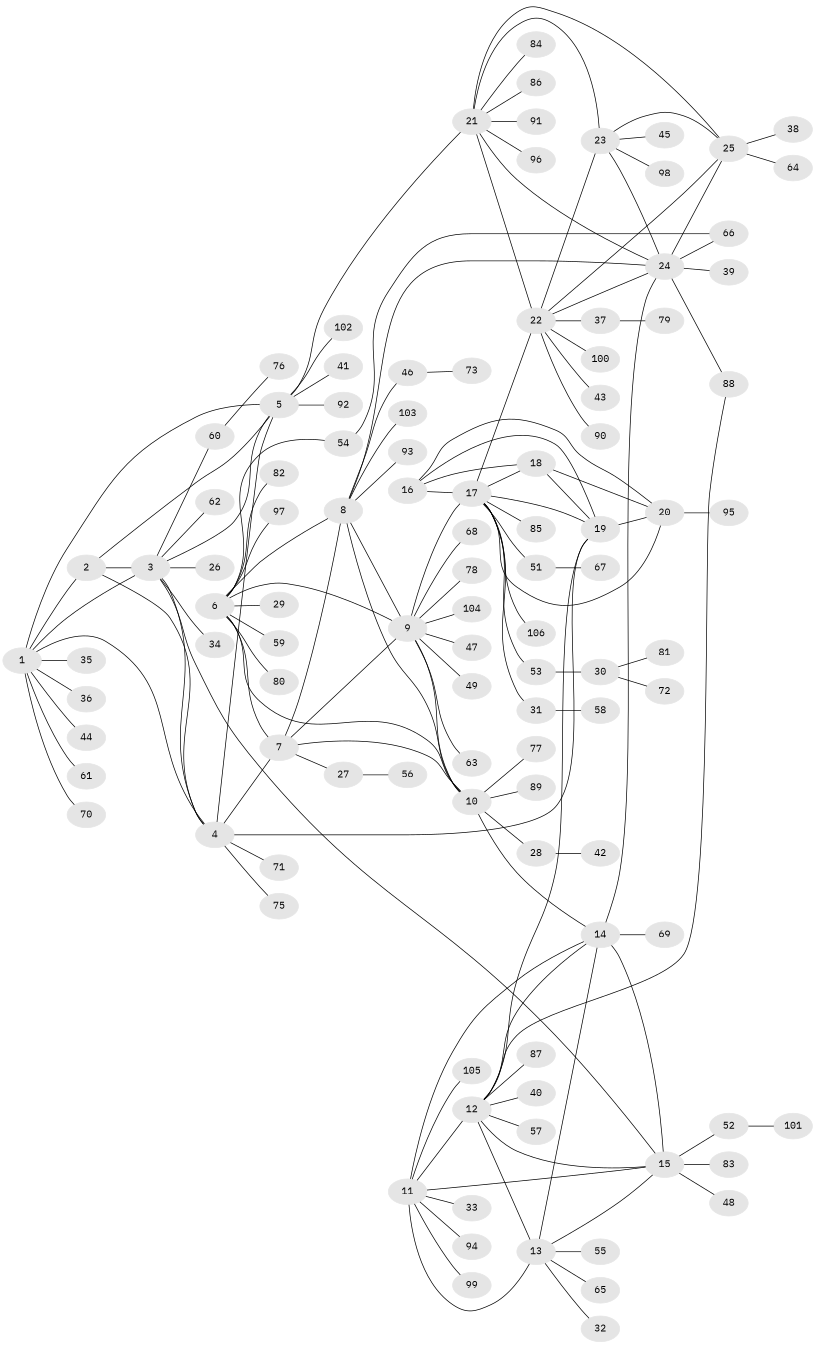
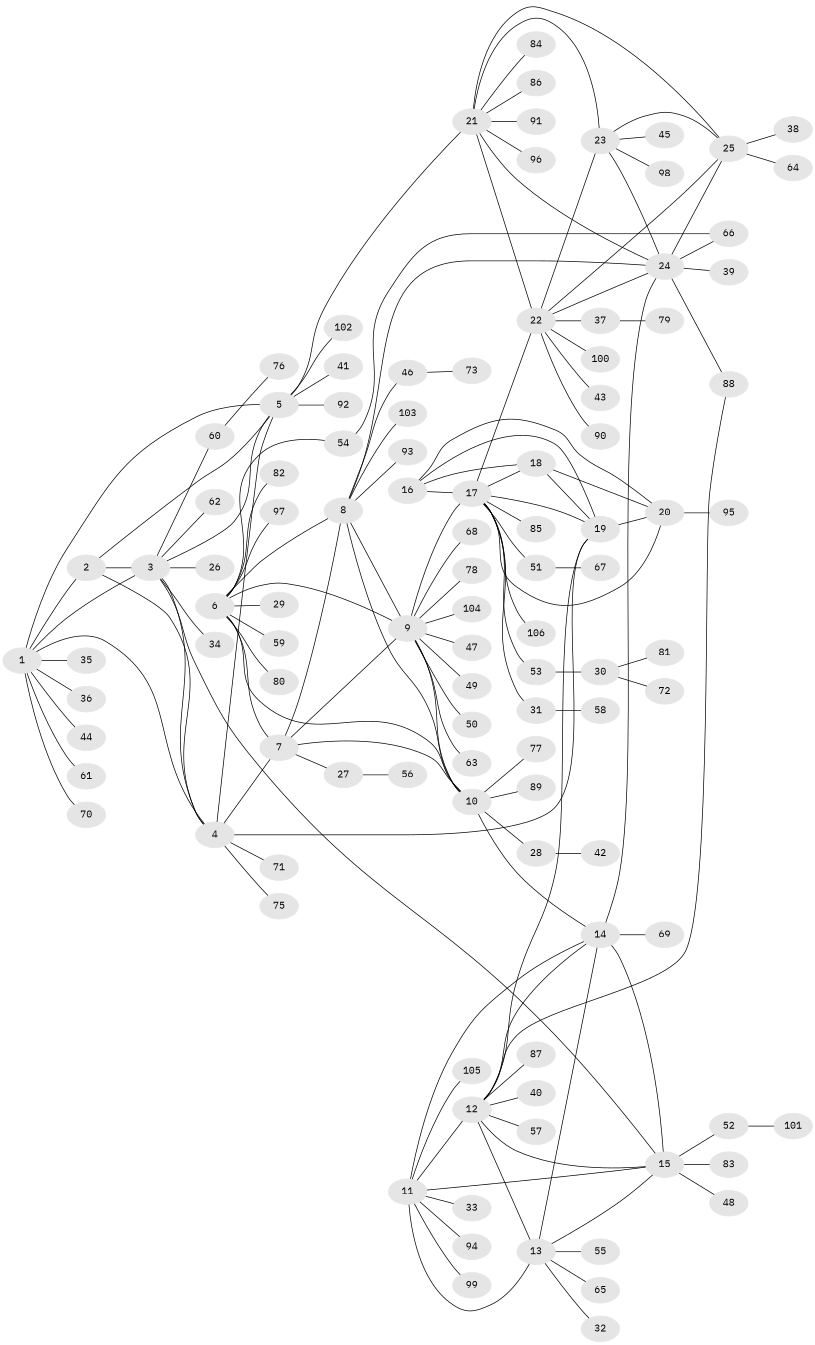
  graph {
    fontname="IBM Plex Mono"
    rankdir=LR
    node [color=gray90 fontname="IBM Plex Mono" style=filled]
    edge [fontname="IBM Plex Mono"]
    1
    2
    3
    4
    5
    35
    36
    44
    61
    70
    15
    26
    34
    60
    62
    7
    19
    71
    75
    21
    41
    92
    102
    48
    52
    83
    76
    8
    9
    10
    27
    20
    24
    22
    23
    25
    84
    86
    91
    96
    6
    29
    54
    59
    80
    82
    97
    46
    93
    103
    17
    47
    49
+   50
    63
    68
    78
    104
    14
    28
    77
    89
    66
    56
    88
    39
    73
    18
    31
    51
    53
    85
    106
    69
    42
    11
    12
    13
    33
    94
    99
    105
    40
    57
    87
    32
    55
    65
    101
    16
    95
    37
    43
    90
    100
    30
    72
    81
    58
    67
    45
    98
    38
    64
    79
    1 -- 2
    1 -- 3
    1 -- 4
    1 -- 5
    1 -- 35
    1 -- 36
    1 -- 44
    1 -- 61
    1 -- 70
    2 -- 3
    2 -- 4
    2 -- 5
    3 -- 4
    3 -- 5
    3 -- 15
    3 -- 26
    3 -- 34
    3 -- 60
    3 -- 62
    4 -- 5
    4 -- 7
    4 -- 19
    4 -- 71
    4 -- 75
    5 -- 21
    5 -- 41
    5 -- 92
    5 -- 102
    15 -- 48
    15 -- 52
    15 -- 83
    60 -- 76
    7 -- 8
    7 -- 9
    7 -- 10
    7 -- 27
    19 -- 20
    21 -- 24
    21 -- 22
    21 -- 23
    21 -- 25
    21 -- 84
    21 -- 86
    21 -- 91
    21 -- 96
    52 -- 101
    8 -- 9
    8 -- 10
    8 -- 24
    8 -- 46
    8 -- 93
    8 -- 103
    9 -- 10
    9 -- 17
    9 -- 47
    9 -- 49
+   9 -- 50
    9 -- 63
    9 -- 68
    9 -- 78
    9 -- 104
    10 -- 14
    10 -- 28
    10 -- 77
    10 -- 89
    27 -- 56
    20 -- 95
    24 -- 25
    24 -- 66
    24 -- 88
    24 -- 39
    22 -- 24
    22 -- 23
    22 -- 25
    22 -- 37
    22 -- 43
    22 -- 90
    22 -- 100
    23 -- 24
    23 -- 25
    23 -- 45
    23 -- 98
    25 -- 38
    25 -- 64
    6 -- 7
    6 -- 8
    6 -- 9
    6 -- 10
    6 -- 29
    6 -- 54
    6 -- 59
    6 -- 80
    6 -- 82
    6 -- 97
    54 -- 66
    46 -- 73
    17 -- 19
    17 -- 20
    17 -- 22
    17 -- 18
    17 -- 31
    17 -- 51
    17 -- 53
    17 -- 85
    17 -- 106
    14 -- 15
    14 -- 24
    14 -- 69
    28 -- 42
    18 -- 19
    18 -- 20
    31 -- 58
    51 -- 67
    53 -- 30
    11 -- 15
    11 -- 14
    11 -- 12
    11 -- 13
    11 -- 33
    11 -- 94
    11 -- 99
    11 -- 105
    12 -- 15
    12 -- 19
    12 -- 14
    12 -- 88
    12 -- 13
    12 -- 40
    12 -- 57
    12 -- 87
    13 -- 15
    13 -- 14
    13 -- 32
    13 -- 55
    13 -- 65
    16 -- 19
    16 -- 20
    16 -- 17
    16 -- 18
    37 -- 79
    30 -- 72
    30 -- 81
  }
